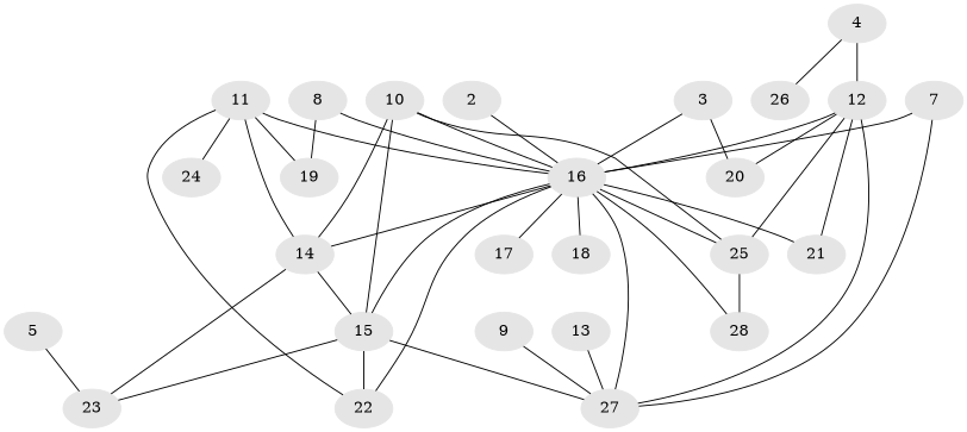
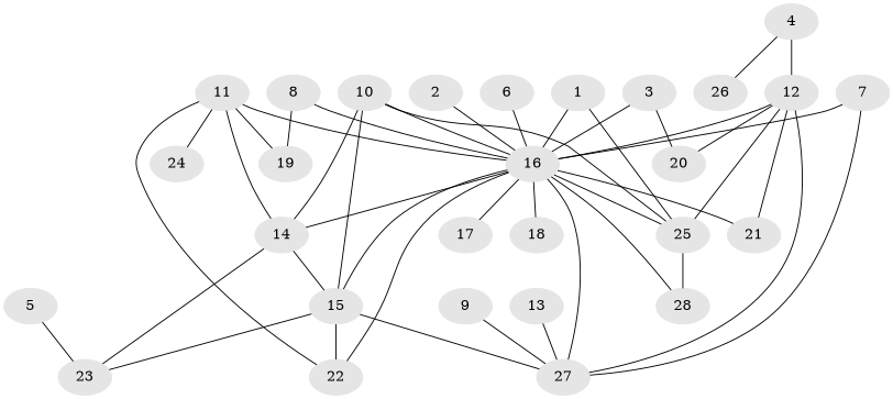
  graph {
    node [color=gray90 style=filled]
    edge [weight=1.0]
+   1
    16
    25
    27
    14
    22
    21
    17
    18
    28
    2
    3
    20
    4
    12
    26
    5
    23
+   6
    7
    8
    19
    9
    10
    15
    11
    24
    13
+   1 -- 16
+   1 -- 25
    16 -- 25 [weight=2.0]
    16 -- 27
    16 -- 14
    16 -- 22
    16 -- 21
    16 -- 17
    16 -- 18
    16 -- 28
    25 -- 28 [weight=2.0]
    14 -- 23
    14 -- 15
    2 -- 16
    3 -- 16
    3 -- 20
    4 -- 12 [weight=2.0]
    4 -- 26
    12 -- 16
    12 -- 25
    12 -- 27
    12 -- 21
    12 -- 20
    5 -- 23
+   6 -- 16
    7 -- 16
    7 -- 27
    8 -- 16
    8 -- 19
    9 -- 27
    10 -- 16
    10 -- 25
    10 -- 14
    10 -- 15
    15 -- 16
    15 -- 27
    15 -- 22
    15 -- 23
    11 -- 16
    11 -- 14
    11 -- 22
    11 -- 19
    11 -- 24
    13 -- 27
  }
